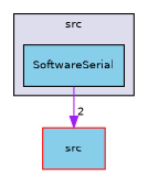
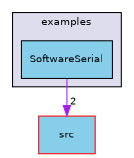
  digraph {
    compound=true
    node [fillcolor=skyblue fontname=Helvetica fontsize=10 shape=box style=filled]
    n1 [label=SoftwareSerial pencolor=black]
    n2 [color=red label=src]
    subgraph cluster_1 {
      bgcolor="#ddddee"
      fontname=Helvetica
      fontsize=10
-     label=src
+     label=examples
      pencolor=black
      n1
    }
    n1 -> n2 [headlabel=2 labeldistance=1.5 labelfontname=Helvetica labelfontsize=10 color=purple]
  }
